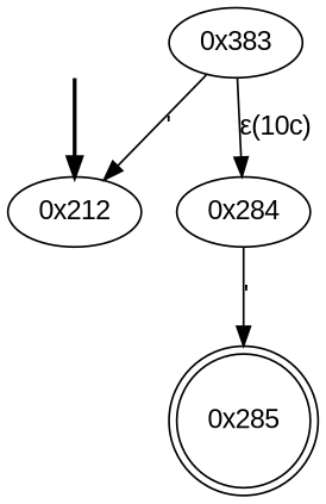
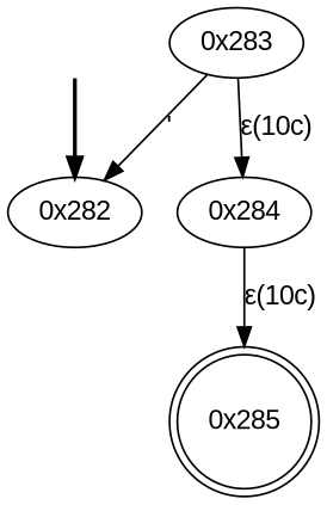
  digraph {
    fontname="Liberation Sans"
    node [fontname="Liberation Sans"]
    edge [fontname="Liberation Sans"]
    fake [style=invisible]
-   "0x282" [root=true label="0x212"]
-   "0x283" [label="0x383"]
+   "0x282" [root=true]
+   "0x283"
    "0x284"
    "0x285" [shape=doublecircle]
    fake -> "0x282" [style=bold]
    "0x283" -> "0x282" [label="'"]
    "0x283" -> "0x284" [label="ε(10c)"]
-   "0x284" -> "0x285" [label="'"]
+   "0x284" -> "0x285" [label="ε(10c)"]
  }
